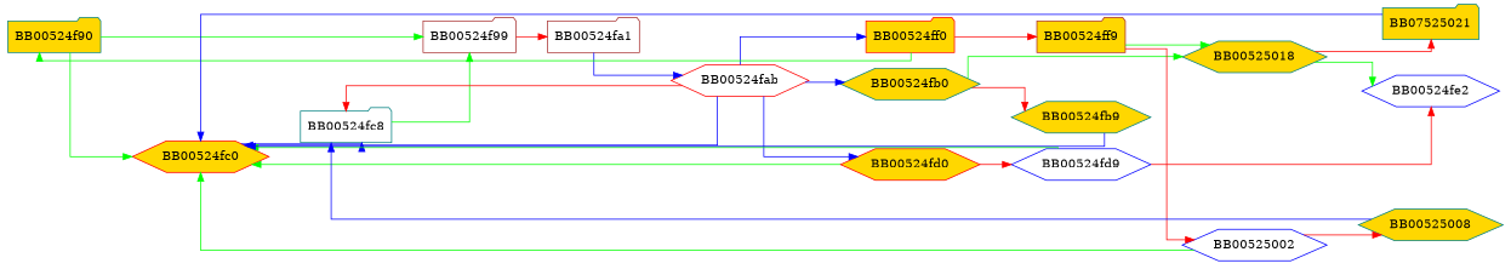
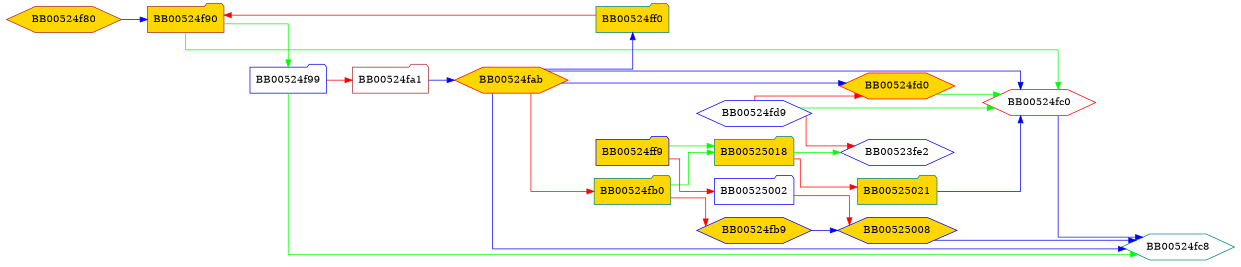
  digraph {
    rankdir=LR
    splines=ortho
    node [color=blue fillcolor=gold shape=hexagon style=filled]
    edge [color=blue]
-   BB00524f90 [color=teal shape=folder]
-   BB00524fc0 [color=red]
-   BB00524f99 [color=brown fillcolor=white shape=folder]
-   BB00524fc8 [color=teal fillcolor=white shape=folder]
+   BB00524f80 [color=brown]
+   BB00524f90 [color=brown shape=folder]
+   BB00524fc0 [color=red fillcolor=white]
+   BB00524f99 [fillcolor=white shape=folder]
+   BB00524fc8 [color=teal fillcolor=white]
    BB00524fa1 [color=brown fillcolor=white shape=folder]
-   BB00524fab [color=red fillcolor=white]
-   BB00524ff0 [color=red shape=folder]
+   BB00524fab [color=red]
+   BB00524ff0 [color=teal shape=folder]
    BB00524fd0 [color=red]
-   BB00524fb0 [color=teal]
-   BB00524ff9 [color=brown shape=folder]
+   BB00524fb0 [color=teal shape=folder]
+   BB00524ff9 [shape=folder]
    BB00524fd9 [fillcolor=white]
-   BB00525018 [color=teal]
-   BB00524fb9 [color=teal]
-   BB00525002 [fillcolor=white]
-   BB00524fe2 [fillcolor=white]
-   BB00525021 [color=teal shape=folder label=BB07525021]
-   BB00525008 [color=teal]
+   BB00525018 [color=teal shape=folder]
+   BB00524fb9
+   BB00525002 [fillcolor=white shape=folder]
+   BB00524fe2 [fillcolor=white label=BB00523fe2]
+   BB00525021 [color=teal shape=folder]
+   BB00525008
+   BB00524f80 -> BB00524f90
    BB00524f90 -> BB00524fc0 [color=green]
    BB00524f90 -> BB00524f99 [color=green]
    BB00524fc0 -> BB00524fc8
-   BB00524fc8 -> BB00524f99 [color=green]
+   BB00524f99 -> BB00524fc8 [color=green]
    BB00524f99 -> BB00524fa1 [color=red]
    BB00524fa1 -> BB00524fab
    BB00524fab -> BB00524fc0
-   BB00524fab -> BB00524fc8 [color=red]
+   BB00524fab -> BB00524fc8
    BB00524fab -> BB00524ff0
    BB00524fab -> BB00524fd0
-   BB00524fab -> BB00524fb0
-   BB00524ff0 -> BB00524f90 [color=green]
-   BB00524ff0 -> BB00524ff9 [color=red]
+   BB00524fab -> BB00524fb0 [color=red]
+   BB00524ff0 -> BB00524f90 [color=red]
    BB00524fd0 -> BB00524fc0 [color=green]
-   BB00524fd0 -> BB00524fd9 [color=red]
+   BB00524fd9 -> BB00524fd0 [color=red]
    BB00524fb0 -> BB00525018 [color=green]
    BB00524fb0 -> BB00524fb9 [color=red]
    BB00524ff9 -> BB00525018 [color=green]
    BB00524ff9 -> BB00525002 [color=red]
    BB00524fd9 -> BB00524fc0 [color=green]
    BB00524fd9 -> BB00524fe2 [color=red]
    BB00525018 -> BB00524fe2 [color=green]
    BB00525018 -> BB00525021 [color=red]
-   BB00524fb9 -> BB00524fc0
-   BB00525002 -> BB00524fc0 [color=green]
+   BB00524fb9 -> BB00525008
    BB00525002 -> BB00525008 [color=red]
    BB00525021 -> BB00524fc0
    BB00525008 -> BB00524fc8
  }
